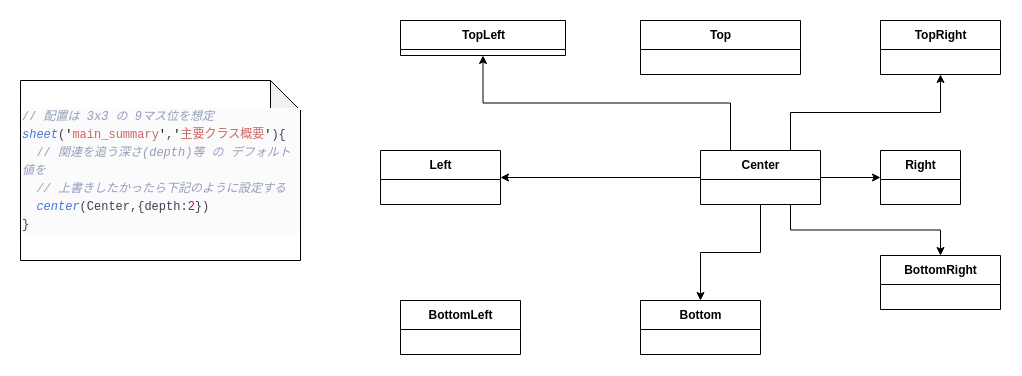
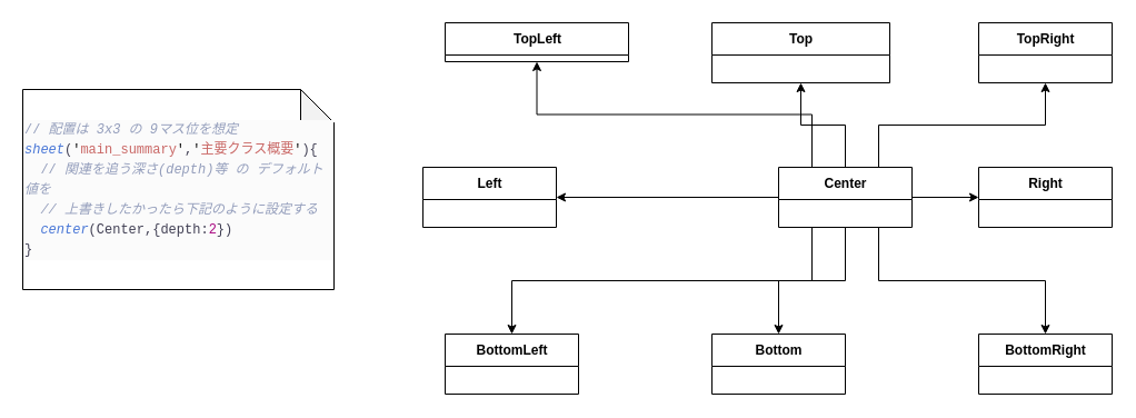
  <mxCell id="0" />
  <mxCell id="1" parent="0" />
  <mxCell id="2" style="edgeStyle=orthogonalEdgeStyle;rounded=0;orthogonalLoop=1;jettySize=auto;html=1;entryX=0;entryY=0.5;entryDx=0;entryDy=0;" parent="1" source="10" target="14" edge="1"><mxGeometry relative="1" as="geometry" /></mxCell>
  <mxCell id="3" style="edgeStyle=orthogonalEdgeStyle;rounded=0;orthogonalLoop=1;jettySize=auto;html=1;entryX=1;entryY=0.5;entryDx=0;entryDy=0;" parent="1" source="10" target="13" edge="1"><mxGeometry relative="1" as="geometry" /></mxCell>
+ <mxCell id="4" style="edgeStyle=orthogonalEdgeStyle;rounded=0;orthogonalLoop=1;jettySize=auto;html=1;entryX=0.5;entryY=1;entryDx=0;entryDy=0;" parent="1" source="10" target="11" edge="1"><mxGeometry relative="1" as="geometry" /></mxCell>
  <mxCell id="5" style="edgeStyle=orthogonalEdgeStyle;rounded=0;orthogonalLoop=1;jettySize=auto;html=1;" parent="1" source="10" target="12" edge="1"><mxGeometry relative="1" as="geometry" /></mxCell>
  <mxCell id="6" style="edgeStyle=orthogonalEdgeStyle;rounded=0;orthogonalLoop=1;jettySize=auto;html=1;exitX=0.25;exitY=0;exitDx=0;exitDy=0;entryX=0.5;entryY=1;entryDx=0;entryDy=0;" parent="1" source="10" target="16" edge="1"><mxGeometry relative="1" as="geometry" /></mxCell>
  <mxCell id="7" style="edgeStyle=orthogonalEdgeStyle;rounded=0;orthogonalLoop=1;jettySize=auto;html=1;exitX=0.75;exitY=0;exitDx=0;exitDy=0;entryX=0.5;entryY=1;entryDx=0;entryDy=0;" parent="1" source="10" target="17" edge="1"><mxGeometry relative="1" as="geometry" /></mxCell>
  <mxCell id="8" style="edgeStyle=orthogonalEdgeStyle;rounded=0;orthogonalLoop=1;jettySize=auto;html=1;exitX=0.75;exitY=1;exitDx=0;exitDy=0;entryX=0.5;entryY=0;entryDx=0;entryDy=0;" parent="1" source="10" target="19" edge="1"><mxGeometry relative="1" as="geometry" /></mxCell>
+ <mxCell id="9" style="edgeStyle=orthogonalEdgeStyle;rounded=0;orthogonalLoop=1;jettySize=auto;html=1;exitX=0.25;exitY=1;exitDx=0;exitDy=0;entryX=0.5;entryY=0;entryDx=0;entryDy=0;" parent="1" source="10" target="18" edge="1"><mxGeometry relative="1" as="geometry" /></mxCell>
  <mxCell id="10" value="Center" style="swimlane;fontStyle=1;align=center;verticalAlign=middle;childLayout=stackLayout;horizontal=1;startSize=29;horizontalStack=0;resizeParent=1;resizeParentMax=0;resizeLast=0;collapsible=0;marginBottom=0;html=1;" parent="1" vertex="1"><mxGeometry x="700" y="150" width="120" height="54" as="geometry" /></mxCell>
  <mxCell id="11" value="Top" style="swimlane;fontStyle=1;align=center;verticalAlign=middle;childLayout=stackLayout;horizontal=1;startSize=29;horizontalStack=0;resizeParent=1;resizeParentMax=0;resizeLast=0;collapsible=0;marginBottom=0;html=1;" parent="1" vertex="1"><mxGeometry x="640" y="20" width="160" height="54" as="geometry" /></mxCell>
  <mxCell id="12" value="Bottom" style="swimlane;fontStyle=1;align=center;verticalAlign=middle;childLayout=stackLayout;horizontal=1;startSize=29;horizontalStack=0;resizeParent=1;resizeParentMax=0;resizeLast=0;collapsible=0;marginBottom=0;html=1;" parent="1" vertex="1"><mxGeometry x="640" y="300" width="120" height="54" as="geometry" /></mxCell>
  <mxCell id="13" value="Left" style="swimlane;fontStyle=1;align=center;verticalAlign=middle;childLayout=stackLayout;horizontal=1;startSize=29;horizontalStack=0;resizeParent=1;resizeParentMax=0;resizeLast=0;collapsible=0;marginBottom=0;html=1;" parent="1" vertex="1"><mxGeometry x="380" y="150" width="120" height="54" as="geometry" /></mxCell>
- <mxCell id="14" value="Right" style="swimlane;fontStyle=1;align=center;verticalAlign=middle;childLayout=stackLayout;horizontal=1;startSize=29;horizontalStack=0;resizeParent=1;resizeParentMax=0;resizeLast=0;collapsible=0;marginBottom=0;html=1;" parent="1" vertex="1"><mxGeometry x="880" y="150" width="80" height="54" as="geometry" /></mxCell>
+ <mxCell id="14" value="Right" style="swimlane;fontStyle=1;align=center;verticalAlign=middle;childLayout=stackLayout;horizontal=1;startSize=29;horizontalStack=0;resizeParent=1;resizeParentMax=0;resizeLast=0;collapsible=0;marginBottom=0;html=1;" parent="1" vertex="1"><mxGeometry x="880" y="150" width="120" height="54" as="geometry" /></mxCell>
  <mxCell id="15" value="&lt;div style=&quot;color: rgb(64 , 63 , 83) ; background-color: rgb(251 , 251 , 251) ; font-family: &amp;#34;menlo&amp;#34; , &amp;#34;monaco&amp;#34; , &amp;#34;courier new&amp;#34; , monospace ; line-height: 18px&quot;&gt;&lt;div&gt;&lt;span style=&quot;color: #939dbb&quot;&gt;//&lt;/span&gt;&lt;span style=&quot;color: #939dbb ; font-style: italic&quot;&gt; 配置は 3x3 の 9マス位を想定&lt;/span&gt;&lt;/div&gt;&lt;div&gt;  &lt;span style=&quot;color: #4876d6 ; font-style: italic&quot;&gt;sheet&lt;/span&gt;(&lt;span style=&quot;color: #111111&quot;&gt;'&lt;/span&gt;&lt;span style=&quot;color: #c96765&quot;&gt;main_summary&lt;/span&gt;&lt;span style=&quot;color: #111111&quot;&gt;'&lt;/span&gt;,&lt;span style=&quot;color: #111111&quot;&gt;'&lt;/span&gt;&lt;span style=&quot;color: #c96765&quot;&gt;主要クラス概要&lt;/span&gt;&lt;span style=&quot;color: #111111&quot;&gt;'&lt;/span&gt;){&lt;/div&gt;&lt;div&gt;    &lt;span style=&quot;color: #939dbb&quot;&gt;&amp;nbsp; //&lt;/span&gt;&lt;span style=&quot;color: #939dbb ; font-style: italic&quot;&gt; 関連を追う深さ(depth)等 の デフォルト値&lt;/span&gt;&lt;span style=&quot;color: rgb(147 , 157 , 187) ; font-style: italic&quot;&gt;を&lt;/span&gt;&lt;/div&gt;&lt;div&gt;&lt;span style=&quot;color: #939dbb ; font-style: italic&quot;&gt;&amp;nbsp; // 上書きしたかったら下記のように設定する&lt;/span&gt;&lt;/div&gt;&lt;div&gt;    &lt;span style=&quot;color: #4876d6 ; font-style: italic&quot;&gt;&amp;nbsp; center&lt;/span&gt;(Center,{depth:&lt;span style=&quot;color: #aa0982&quot;&gt;2&lt;/span&gt;})&lt;/div&gt;&lt;div&gt;  }&lt;/div&gt;&lt;/div&gt;" style="shape=note;whiteSpace=wrap;html=1;backgroundOutline=1;darkOpacity=0.05;align=left;" parent="1" vertex="1"><mxGeometry x="20" y="80" width="280" height="180" as="geometry" /></mxCell>
  <mxCell id="16" value="TopLeft" style="swimlane;fontStyle=1;align=center;verticalAlign=middle;childLayout=stackLayout;horizontal=1;startSize=29;horizontalStack=0;resizeParent=1;resizeParentMax=0;resizeLast=0;collapsible=0;marginBottom=0;html=1;" parent="1" vertex="1"><mxGeometry x="400" y="20" width="165" height="35" as="geometry" /></mxCell>
  <mxCell id="17" value="TopRight" style="swimlane;fontStyle=1;align=center;verticalAlign=middle;childLayout=stackLayout;horizontal=1;startSize=29;horizontalStack=0;resizeParent=1;resizeParentMax=0;resizeLast=0;collapsible=0;marginBottom=0;html=1;" parent="1" vertex="1"><mxGeometry x="880" y="20" width="120" height="54" as="geometry" /></mxCell>
  <mxCell id="18" value="BottomLeft" style="swimlane;fontStyle=1;align=center;verticalAlign=middle;childLayout=stackLayout;horizontal=1;startSize=29;horizontalStack=0;resizeParent=1;resizeParentMax=0;resizeLast=0;collapsible=0;marginBottom=0;html=1;" parent="1" vertex="1"><mxGeometry x="400" y="300" width="120" height="54" as="geometry" /></mxCell>
- <mxCell id="19" value="BottomRight" style="swimlane;fontStyle=1;align=center;verticalAlign=middle;childLayout=stackLayout;horizontal=1;startSize=29;horizontalStack=0;resizeParent=1;resizeParentMax=0;resizeLast=0;collapsible=0;marginBottom=0;html=1;" parent="1" vertex="1"><mxGeometry x="880" y="255" width="120" height="54" as="geometry" /></mxCell>
+ <mxCell id="19" value="BottomRight" style="swimlane;fontStyle=1;align=center;verticalAlign=middle;childLayout=stackLayout;horizontal=1;startSize=29;horizontalStack=0;resizeParent=1;resizeParentMax=0;resizeLast=0;collapsible=0;marginBottom=0;html=1;" parent="1" vertex="1"><mxGeometry x="880" y="300" width="120" height="54" as="geometry" /></mxCell>
